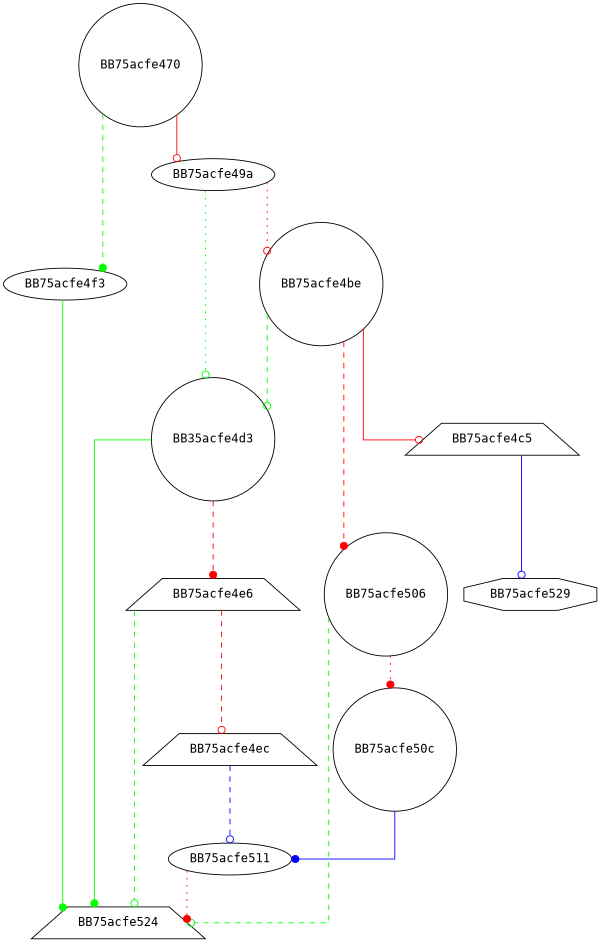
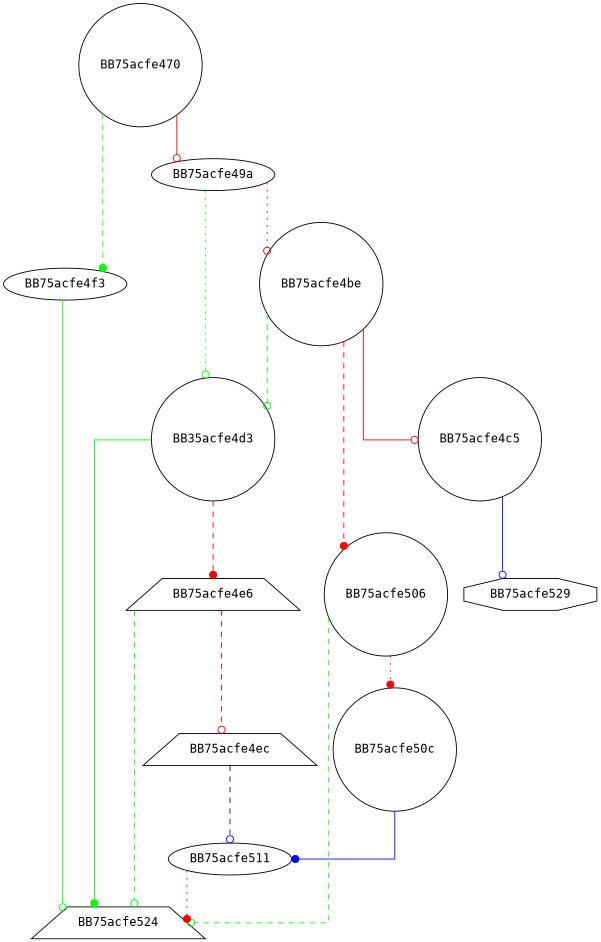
  digraph {
    fontname="DejaVu Sans Mono"
    splines=ortho
    node [fontname="DejaVu Sans Mono" shape=circle]
    edge [arrowhead=odot color=red fontname="DejaVu Sans Mono" style=dashed]
    BB75acfe4f3 [shape=ellipse]
    BB75acfe470
    BB75acfe49a [shape=ellipse]
    BB75acfe524 [shape=trapezium]
    n5 [label=BB35acfe4d3]
    BB75acfe4be
    BB75acfe506
    BB75acfe50c
    BB75acfe4e6 [shape=trapezium]
-   BB75acfe4c5 [shape=trapezium]
+   BB75acfe4c5
    BB75acfe4ec [shape=trapezium]
    BB75acfe529 [shape=octagon]
    BB75acfe511 [shape=ellipse]
-   BB75acfe4f3 -> BB75acfe524 [arrowhead=dot color=green style=solid]
+   BB75acfe4f3 -> BB75acfe524 [color=green style=solid]
    BB75acfe470 -> BB75acfe4f3 [arrowhead=dot color=green]
    BB75acfe470 -> BB75acfe49a [style=solid]
    BB75acfe49a -> n5 [color=green style=dotted]
    BB75acfe49a -> BB75acfe4be [style=dotted]
    n5 -> BB75acfe524 [arrowhead=dot color=green style=solid]
    n5 -> BB75acfe4e6 [arrowhead=dot]
    BB75acfe4be -> n5 [color=green]
    BB75acfe4be -> BB75acfe506 [arrowhead=dot]
    BB75acfe4be -> BB75acfe4c5 [style=solid]
    BB75acfe506 -> BB75acfe524 [color=green]
    BB75acfe506 -> BB75acfe50c [arrowhead=dot style=dotted]
    BB75acfe50c -> BB75acfe511 [arrowhead=dot color=blue style=solid]
    BB75acfe4e6 -> BB75acfe524 [color=green]
    BB75acfe4e6 -> BB75acfe4ec
    BB75acfe4c5 -> BB75acfe529 [color=blue style=solid]
    BB75acfe4ec -> BB75acfe511 [color=blue]
    BB75acfe511 -> BB75acfe524 [arrowhead=dot style=dotted]
  }
